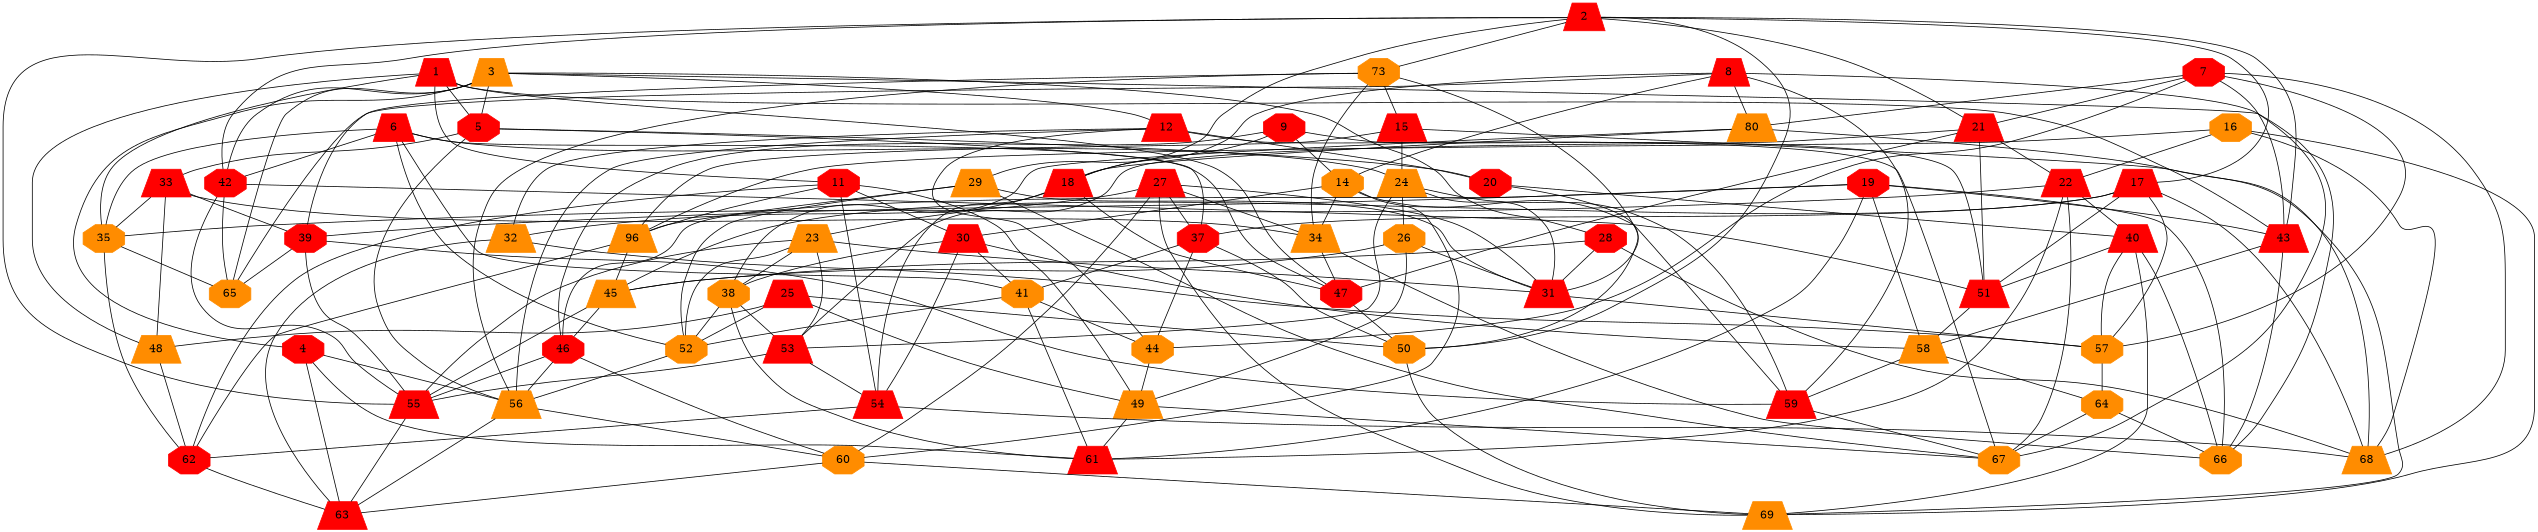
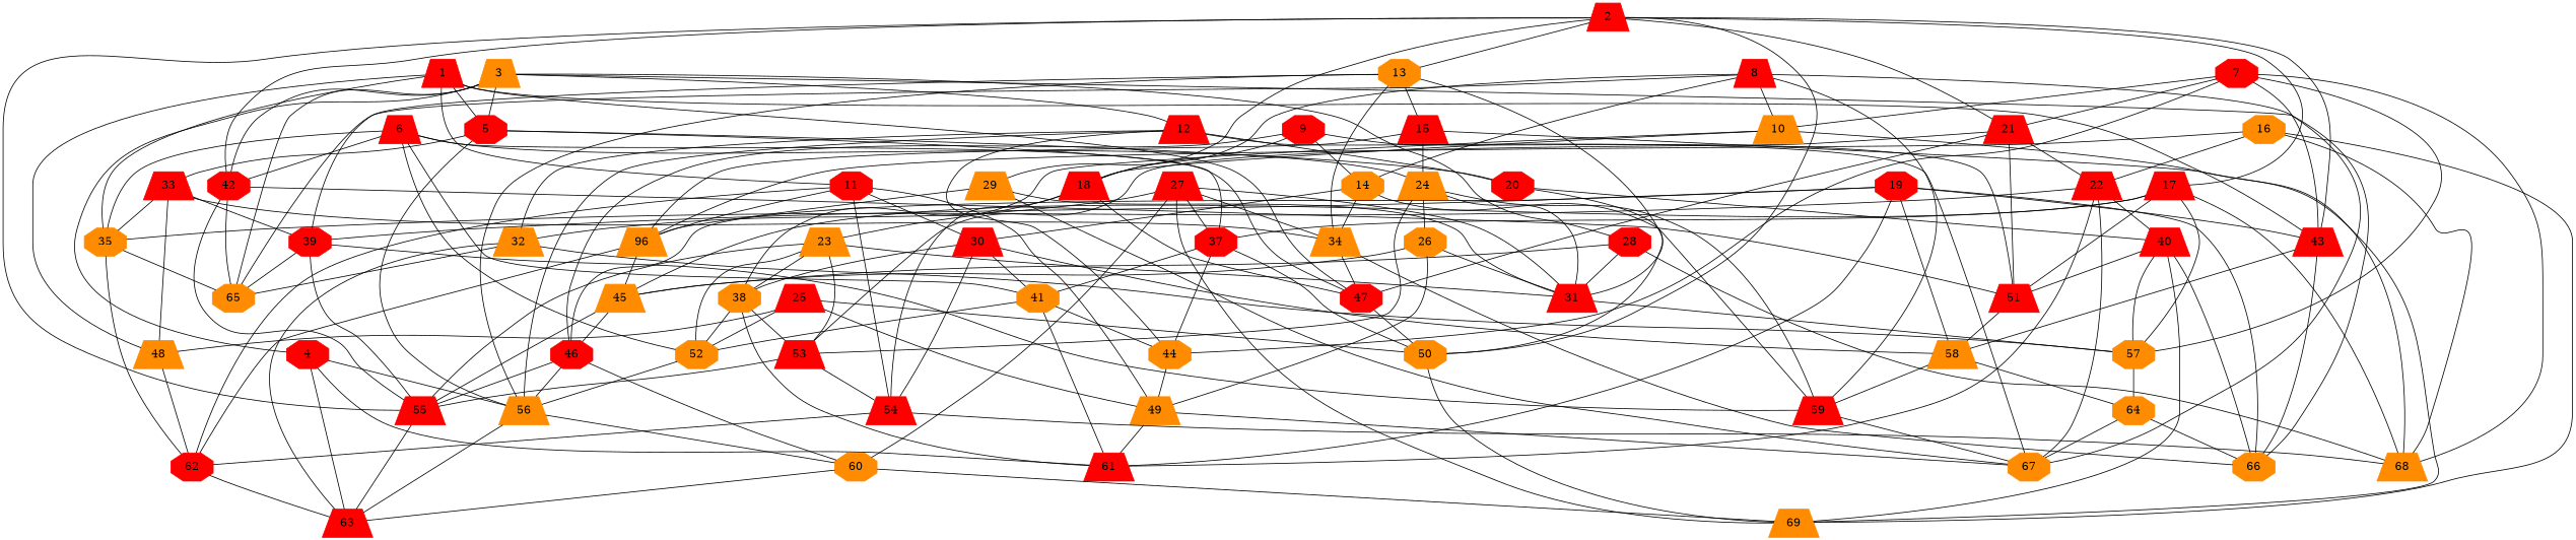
  graph {
    node [color=red shape=trapezium style=filled]
    edge [weight=1.0]
    5 [shape=octagon]
    1
    11 [shape=octagon]
    35 [color=darkorange shape=octagon]
    43
    47 [shape=octagon]
    48 [color=darkorange]
    56 [color=darkorange]
    20 [shape=octagon]
    33
    37 [shape=octagon]
    30
    n13 [color=darkorange label=96]
    49 [color=darkorange]
    54
    62 [shape=octagon]
    65 [color=darkorange shape=octagon]
    66 [color=darkorange shape=octagon]
    58 [color=darkorange]
    50 [color=darkorange shape=octagon]
    2
-   13 [color=darkorange shape=octagon label=73]
+   13 [color=darkorange shape=octagon]
    17
    21
    29 [color=darkorange]
    42 [shape=octagon]
    55
    15
    31
    34 [color=darkorange]
    39 [shape=octagon]
    57 [color=darkorange shape=octagon]
    68 [color=darkorange]
    51
    45 [color=darkorange]
    22
    53
    52 [color=darkorange shape=octagon]
    67 [color=darkorange shape=octagon]
    69 [color=darkorange]
    63
    3 [color=darkorange]
    4 [shape=octagon]
    12
    28 [shape=octagon]
    61
    44 [color=darkorange shape=octagon]
    32 [color=darkorange]
    60 [color=darkorange shape=octagon]
    40
    41 [color=darkorange shape=octagon]
    6
    24 [color=darkorange]
    59
    26 [color=darkorange shape=octagon]
    7 [shape=octagon]
-   10 [color=darkorange label=80]
+   10 [color=darkorange]
    18
    38 [color=darkorange shape=octagon]
    64 [color=darkorange shape=octagon]
    8
    14 [color=darkorange shape=octagon]
    23 [color=darkorange]
    9 [shape=octagon]
    46 [shape=octagon]
    16 [color=darkorange shape=octagon]
    19 [shape=octagon]
    25
    27
    5 -- 56
    5 -- 20
    5 -- 33
    5 -- 37
    1 -- 5
    1 -- 11
    1 -- 35
    1 -- 43
    1 -- 47
    1 -- 48
    11 -- 30
    11 -- n13
    11 -- 49
    11 -- 54
    11 -- 62
    35 -- 62
    35 -- 65
    43 -- 66
    43 -- 58
    47 -- 50
    48 -- 62
    56 -- 63
    56 -- 60
    20 -- 50
    20 -- 40
    33 -- 35
    33 -- 48 [weight=2.0]
    33 -- 34
    33 -- 39
    37 -- 50
    37 -- 44
    37 -- 41
    30 -- 54
    30 -- 58
    30 -- 41
    30 -- 38
    n13 -- 62
    n13 -- 45
    49 -- 67
    49 -- 61
    54 -- 62
    54 -- 68
    62 -- 63
    58 -- 59
    58 -- 64
    50 -- 69
    2 -- 43
    2 -- 50
    2 -- 13
    2 -- 17
    2 -- 21
    2 -- 29
    2 -- 42
    2 -- 55
    13 -- 56
    13 -- 15
    13 -- 31
    13 -- 34
    13 -- 39
    17 -- 37
    17 -- 57
    17 -- 68
    17 -- 51
    17 -- 45
    21 -- 47
    21 -- 51
    21 -- 22
    21 -- 53
    29 -- n13
    29 -- 31
-   29 -- 52
    29 -- 67
    42 -- 65
    42 -- 55
    42 -- 51
    55 -- 63
    15 -- n13
    15 -- 69
    15 -- 24
    31 -- 57
    34 -- 47
    34 -- 66
    39 -- 65
    39 -- 55
    39 -- 59
    57 -- 64
    51 -- 58
    45 -- 55
    45 -- 46
    22 -- 35
    22 -- 67
    22 -- 61
    22 -- 40
    53 -- 54
    53 -- 55
    52 -- 56
    3 -- 5
    3 -- 65
    3 -- 66
    3 -- 42
    3 -- 4
    3 -- 12
    3 -- 28
    4 -- 56
    4 -- 63
    4 -- 61
    12 -- 56
    12 -- 20
    12 -- 67
    12 -- 44
    12 -- 32
    28 -- 31
    28 -- 68
    28 -- 45
    44 -- 49
+   32 -- 65
    32 -- 57
    32 -- 63
    60 -- 69
    60 -- 63
    40 -- 66
    40 -- 57
    40 -- 51
    40 -- 69
    41 -- 52
    41 -- 61
    41 -- 44
    6 -- 35
    6 -- 47
    6 -- 42
    6 -- 52
    6 -- 41
    6 -- 24
    24 -- 31
    24 -- 53
    24 -- 59
    24 -- 26
    59 -- 67
    26 -- 49
    26 -- 31
    26 -- 45
    7 -- 43
    7 -- 21
    7 -- 57
    7 -- 68
    7 -- 44
    7 -- 10
    10 -- 68
    10 -- 18
    10 -- 38
    18 -- 47
    18 -- 54
    18 -- 23
    38 -- 53
    38 -- 52
    38 -- 61
    64 -- 66
    64 -- 67 [weight=2.0]
    8 -- 65
    8 -- 67
    8 -- 59
    8 -- 10
    8 -- 18
    8 -- 14
    14 -- 30
    14 -- 34
-   14 -- 60
    14 -- 59
    23 -- 55
    23 -- 31
    23 -- 53
    23 -- 52
    23 -- 38
    9 -- 51
    9 -- 18
    9 -- 14
    9 -- 46
    46 -- 56
    46 -- 55
    46 -- 60
    16 -- n13
    16 -- 68
    16 -- 22
    16 -- 69
    19 -- 43
    19 -- 66
    19 -- 58
    19 -- 39
    19 -- 61
    19 -- 46
    25 -- 48
    25 -- 49
    25 -- 50
    25 -- 52
    27 -- 37
    27 -- 31
    27 -- 34
    27 -- 69
    27 -- 32
    27 -- 60
  }
